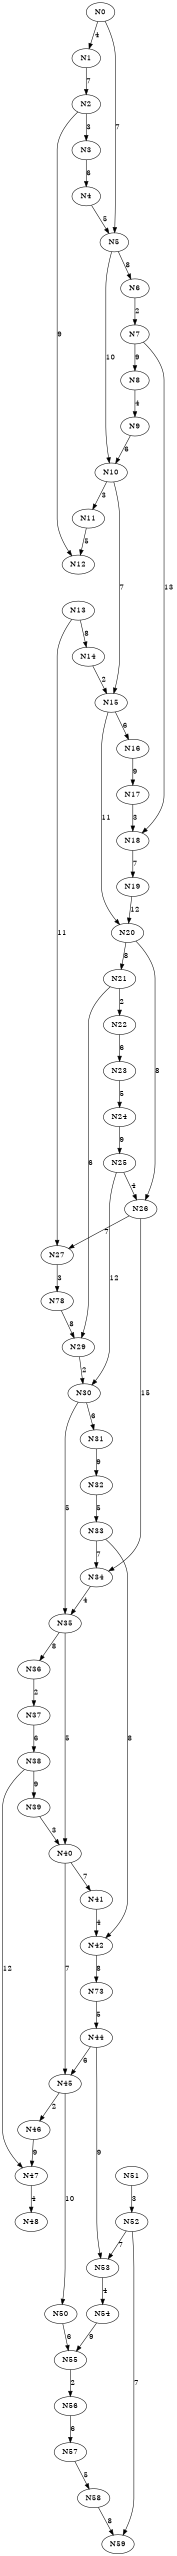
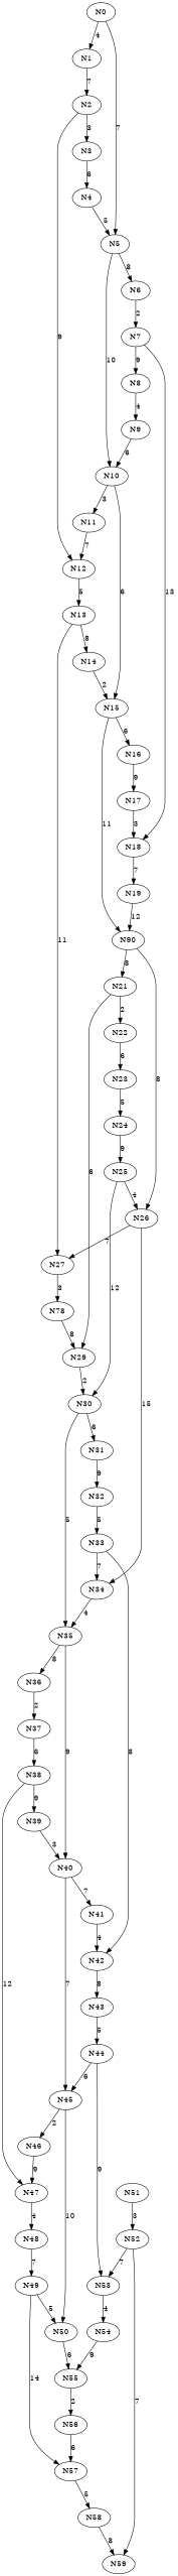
  digraph {
    fontname="DejaVu Serif"
    node [fontname="DejaVu Serif"]
    edge [fontname="DejaVu Serif"]
    N0
    N1
    N5
    N2
    N6
    N10
    N3
    N12
    N4
    N13
    N7
    N11
    N15
    N8
    N18
    N9
    N19
    N16
-   N20
+   N20 [label=N90]
    N14
    N27
    n22 [label=N78]
    N17
    N21
    N26
    N22
    N29
    N25
    N30
    N23
    N24
    N34
    N31
    N35
    N32
    N36
    N40
    N33
    N42
-   N43 [label=N73]
+   N43
    N37
    N41
    N45
    N38
    N39
    N47
    N48
    N46
    N50
    N44
    N53
    N54
    N55
+   N49
    N57
    N58
    N51
    N52
    N56
    N59
    N0 -> N1 [label=4]
    N0 -> N5 [label=7]
    N1 -> N2 [label=7]
    N5 -> N6 [label=8]
    N5 -> N10 [label=10]
    N2 -> N3 [label=3]
    N2 -> N12 [label=9]
    N6 -> N7 [label=2]
    N10 -> N11 [label=3]
-   N10 -> N15 [label=7]
+   N10 -> N15 [label=6]
    N3 -> N4 [label=6]
+   N12 -> N13 [label=5]
    N4 -> N5 [label=5]
    N13 -> N14 [label=8]
    N13 -> N27 [label=11]
    N7 -> N8 [label=9]
    N7 -> N18 [label=13]
-   N11 -> N12 [label=5]
+   N11 -> N12 [label=7]
    N15 -> N16 [label=6]
    N15 -> N20 [label=11]
    N8 -> N9 [label=4]
    N18 -> N19 [label=7]
    N9 -> N10 [label=6]
    N19 -> N20 [label=12]
    N16 -> N17 [label=9]
    N20 -> N21 [label=8]
    N20 -> N26 [label=8]
    N14 -> N15 [label=2]
    N27 -> n22 [label=3]
    n22 -> N29 [label=8]
    N17 -> N18 [label=3]
    N21 -> N22 [label=2]
    N21 -> N29 [label=6]
    N26 -> N27 [label=7]
    N26 -> N34 [label=15]
    N22 -> N23 [label=6]
    N29 -> N30 [label=2]
    N25 -> N26 [label=4]
    N25 -> N30 [label=12]
    N30 -> N31 [label=6]
    N30 -> N35 [label=5]
    N23 -> N24 [label=5]
    N24 -> N25 [label=9]
    N34 -> N35 [label=4]
    N31 -> N32 [label=9]
    N35 -> N36 [label=8]
-   N35 -> N40 [label=5]
+   N35 -> N40 [label=9]
    N32 -> N33 [label=5]
    N36 -> N37 [label=2]
    N40 -> N41 [label=7]
    N40 -> N45 [label=7]
    N33 -> N34 [label=7]
    N33 -> N42 [label=8]
    N42 -> N43 [label=8]
    N43 -> N44 [label=5]
    N37 -> N38 [label=6]
    N41 -> N42 [label=4]
    N45 -> N46 [label=2]
    N45 -> N50 [label=10]
    N38 -> N39 [label=9]
    N38 -> N47 [label=12]
    N39 -> N40 [label=3]
    N47 -> N48 [label=4]
+   N48 -> N49 [label=7]
    N46 -> N47 [label=9]
    N50 -> N55 [label=6]
    N44 -> N45 [label=6]
    N44 -> N53 [label=9]
    N53 -> N54 [label=4]
    N54 -> N55 [label=9]
    N55 -> N56 [label=2]
+   N49 -> N50 [label=5]
+   N49 -> N57 [label=14]
    N57 -> N58 [label=5]
    N58 -> N59 [label=8]
    N51 -> N52 [label=3]
    N52 -> N53 [label=7]
    N52 -> N59 [label=7]
    N56 -> N57 [label=6]
  }
